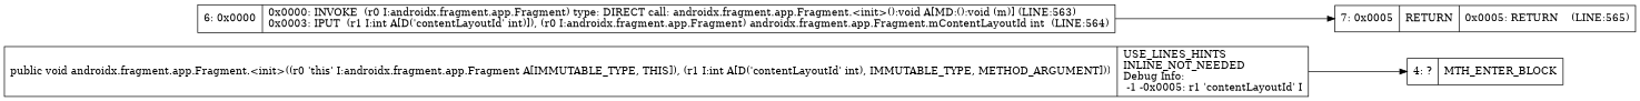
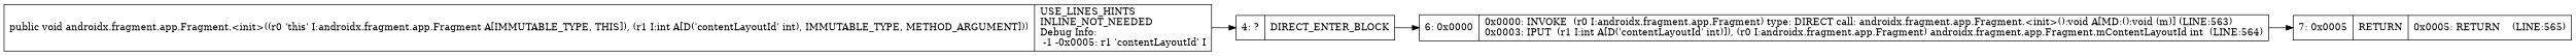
  digraph {
    rankdir=LR
    node [shape=record]
-   n1 [label="{4\:\ ?|MTH_ENTER_BLOCK\l}"]
+   n1 [label="{4\:\ ?|DIRECT_ENTER_BLOCK\l}"]
    n2 [label="{6\:\ 0x0000|0x0000: INVOKE  (r0 I:androidx.fragment.app.Fragment) type: DIRECT call: androidx.fragment.app.Fragment.\<init\>():void A[MD:():void (m)] (LINE:563)\l0x0003: IPUT  (r1 I:int A[D('contentLayoutId' int)]), (r0 I:androidx.fragment.app.Fragment) androidx.fragment.app.Fragment.mContentLayoutId int  (LINE:564)\l}"]
    n3 [label="{7\:\ 0x0005|RETURN\l|0x0005: RETURN    (LINE:565)\l}"]
    n4 [label="{public void androidx.fragment.app.Fragment.\<init\>((r0 'this' I:androidx.fragment.app.Fragment A[IMMUTABLE_TYPE, THIS]), (r1 I:int A[D('contentLayoutId' int), IMMUTABLE_TYPE, METHOD_ARGUMENT]))  | USE_LINES_HINTS\lINLINE_NOT_NEEDED\lDebug Info:\l  \-1 \-0x0005: r1 'contentLayoutId' I\l}"]
+   n1 -> n2
    n2 -> n3
    n4 -> n1
  }
